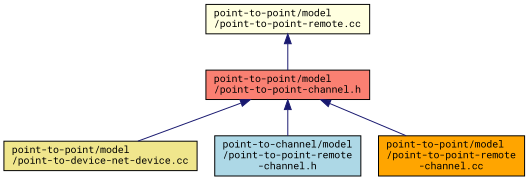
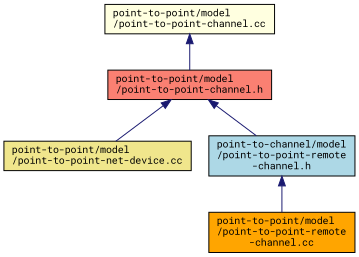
  digraph {
    fontname="Roboto Mono"
    node [color=black fontname="Roboto Mono" fontsize=10 shape=record style=filled]
    edge [color=midnightblue dir=back fontname="Roboto Mono" fontsize=10 labelfontname=Helvetica labelfontsize=10 style=solid]
    n1 [fillcolor=salmon fontcolor=black height=0.2 label="point-to-point/model\l/point-to-point-channel.h" width=0.4]
-   n2 [fillcolor=khaki height=0.2 label="point-to-point/model\l/point-to-device-net-device.cc" width=0.4]
+   n2 [fillcolor=khaki height=0.2 label="point-to-point/model\l/point-to-point-net-device.cc" width=0.4]
    n3 [fillcolor=lightblue height=0.2 label="point-to-channel/model\l/point-to-point-remote\l-channel.h" width=0.4]
-   n4 [fillcolor=lightyellow height=0.2 label="point-to-point/model\l/point-to-point-remote.cc" width=0.4]
+   n4 [fillcolor=lightyellow height=0.2 label="point-to-point/model\l/point-to-point-channel.cc" width=0.4]
    n5 [fillcolor=orange height=0.2 label="point-to-point/model\l/point-to-point-remote\l-channel.cc" width=0.4]
    n1 -> n2
    n1 -> n3
-   n1 -> n5
+   n3 -> n5
    n4 -> n1
  }
